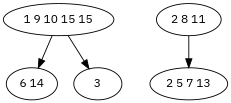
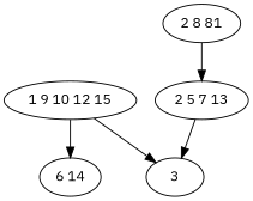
  digraph {
    fontname="IBM Plex Sans"
    node [fontname="IBM Plex Sans"]
    edge [fontname="IBM Plex Sans"]
-   n1 [label="1 9 10 15 15"]
+   n1 [label="1 9 10 12 15"]
    n2 [label="6 14"]
    n3 [label=3]
-   n4 [label="2 8 11"]
+   n4 [label="2 8 81"]
    n5 [label="2 5 7 13"]
    n1 -> n2
    n1 -> n3
    n4 -> n5
+   n5 -> n3
  }
